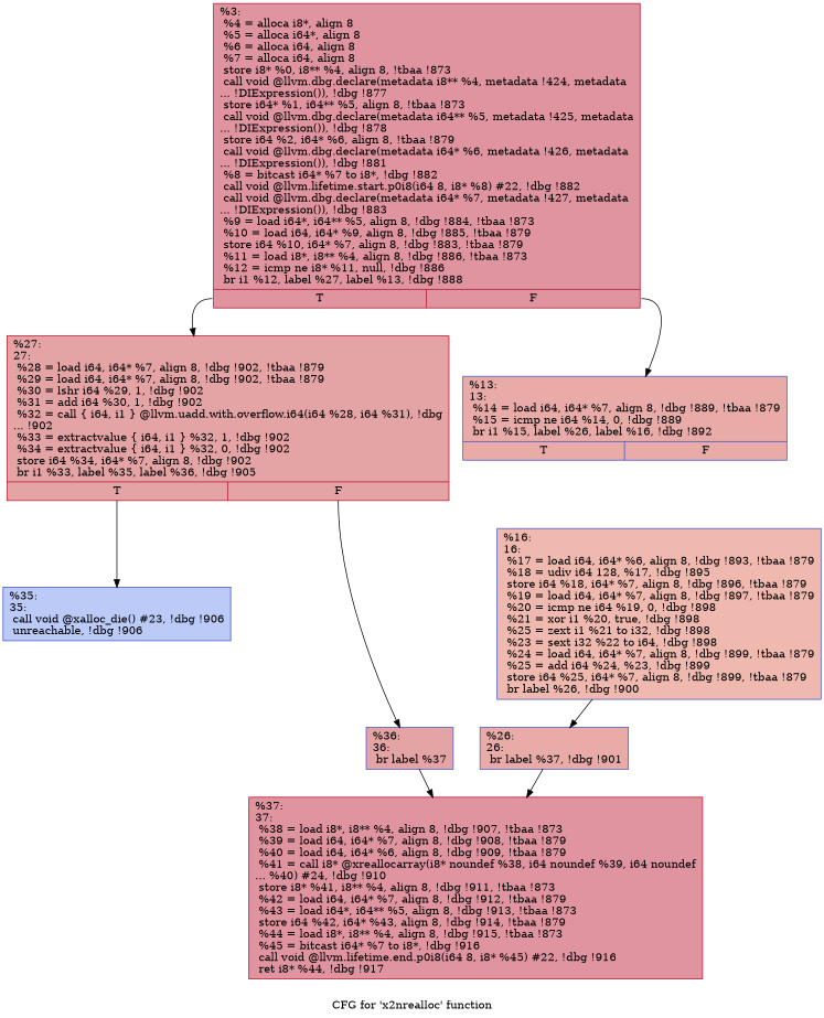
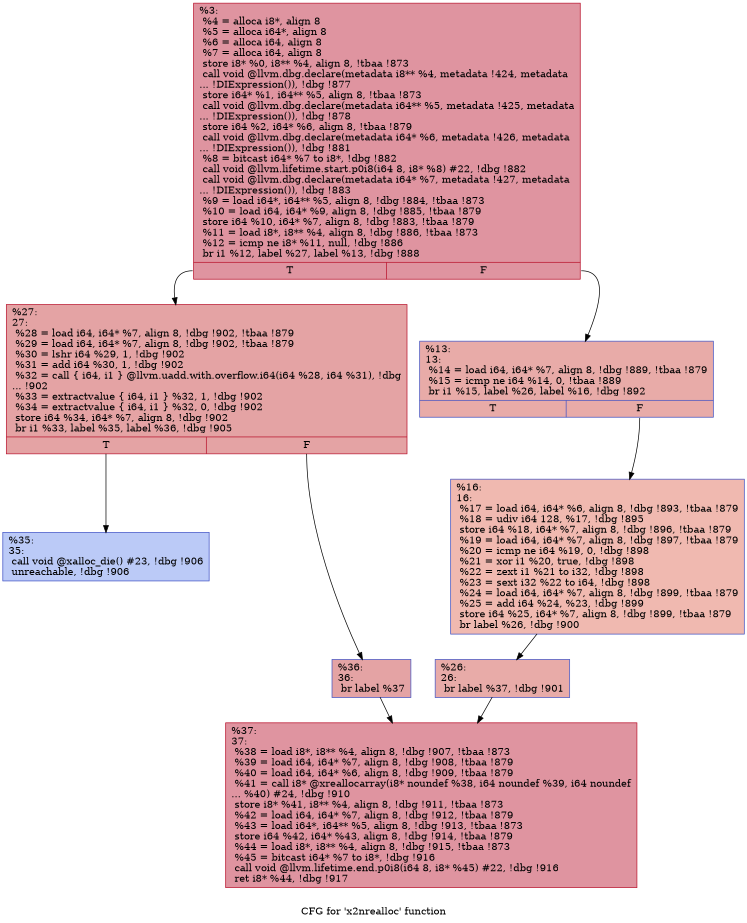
  digraph {
    label="CFG for 'x2nrealloc' function"
    node [color="#3d50c3ff" fillcolor="#b70d2870" shape=record style=filled]
    n1 [color="#b70d28ff" label="{%3:\l  %4 = alloca i8*, align 8\l  %5 = alloca i64*, align 8\l  %6 = alloca i64, align 8\l  %7 = alloca i64, align 8\l  store i8* %0, i8** %4, align 8, !tbaa !873\l  call void @llvm.dbg.declare(metadata i8** %4, metadata !424, metadata\l... !DIExpression()), !dbg !877\l  store i64* %1, i64** %5, align 8, !tbaa !873\l  call void @llvm.dbg.declare(metadata i64** %5, metadata !425, metadata\l... !DIExpression()), !dbg !878\l  store i64 %2, i64* %6, align 8, !tbaa !879\l  call void @llvm.dbg.declare(metadata i64* %6, metadata !426, metadata\l... !DIExpression()), !dbg !881\l  %8 = bitcast i64* %7 to i8*, !dbg !882\l  call void @llvm.lifetime.start.p0i8(i64 8, i8* %8) #22, !dbg !882\l  call void @llvm.dbg.declare(metadata i64* %7, metadata !427, metadata\l... !DIExpression()), !dbg !883\l  %9 = load i64*, i64** %5, align 8, !dbg !884, !tbaa !873\l  %10 = load i64, i64* %9, align 8, !dbg !885, !tbaa !879\l  store i64 %10, i64* %7, align 8, !dbg !883, !tbaa !879\l  %11 = load i8*, i8** %4, align 8, !dbg !886, !tbaa !873\l  %12 = icmp ne i8* %11, null, !dbg !886\l  br i1 %12, label %27, label %13, !dbg !888\l|{<s0>T|<s1>F}}"]
    n2 [color="#b70d28ff" fillcolor="#c32e3170" label="{%27:\l27:                                               \l  %28 = load i64, i64* %7, align 8, !dbg !902, !tbaa !879\l  %29 = load i64, i64* %7, align 8, !dbg !902, !tbaa !879\l  %30 = lshr i64 %29, 1, !dbg !902\l  %31 = add i64 %30, 1, !dbg !902\l  %32 = call \{ i64, i1 \} @llvm.uadd.with.overflow.i64(i64 %28, i64 %31), !dbg\l... !902\l  %33 = extractvalue \{ i64, i1 \} %32, 1, !dbg !902\l  %34 = extractvalue \{ i64, i1 \} %32, 0, !dbg !902\l  store i64 %34, i64* %7, align 8, !dbg !902\l  br i1 %33, label %35, label %36, !dbg !905\l|{<s0>T|<s1>F}}"]
-   n3 [fillcolor="#cc403a70" label="{%13:\l13:                                               \l  %14 = load i64, i64* %7, align 8, !dbg !889, !tbaa !879\l  %15 = icmp ne i64 %14, 0, !dbg !889\l  br i1 %15, label %26, label %16, !dbg !892\l|{<s0>T|<s1>F}}"]
+   n3 [fillcolor="#cc403a70" label="{%13:\l13:                                               \l  %14 = load i64, i64* %7, align 8, !dbg !889, !tbaa !879\l  %15 = icmp ne i64 %14, 0, !tbaa !889\l  br i1 %15, label %26, label %16, !dbg !892\l|{<s0>T|<s1>F}}"]
    n4 [fillcolor="#6687ed70" label="{%35:\l35:                                               \l  call void @xalloc_die() #23, !dbg !906\l  unreachable, !dbg !906\l}"]
    n5 [fillcolor="#c32e3170" label="{%36:\l36:                                               \l  br label %37\l}"]
-   n6 [fillcolor="#de614d70" label="{%16:\l16:                                               \l  %17 = load i64, i64* %6, align 8, !dbg !893, !tbaa !879\l  %18 = udiv i64 128, %17, !dbg !895\l  store i64 %18, i64* %7, align 8, !dbg !896, !tbaa !879\l  %19 = load i64, i64* %7, align 8, !dbg !897, !tbaa !879\l  %20 = icmp ne i64 %19, 0, !dbg !898\l  %21 = xor i1 %20, true, !dbg !898\l  %25 = zext i1 %21 to i32, !dbg !898\l  %23 = sext i32 %22 to i64, !dbg !898\l  %24 = load i64, i64* %7, align 8, !dbg !899, !tbaa !879\l  %25 = add i64 %24, %23, !dbg !899\l  store i64 %25, i64* %7, align 8, !dbg !899, !tbaa !879\l  br label %26, !dbg !900\l}"]
+   n6 [fillcolor="#de614d70" label="{%16:\l16:                                               \l  %17 = load i64, i64* %6, align 8, !dbg !893, !tbaa !879\l  %18 = udiv i64 128, %17, !dbg !895\l  store i64 %18, i64* %7, align 8, !dbg !896, !tbaa !879\l  %19 = load i64, i64* %7, align 8, !dbg !897, !tbaa !879\l  %20 = icmp ne i64 %19, 0, !dbg !898\l  %21 = xor i1 %20, true, !dbg !898\l  %22 = zext i1 %21 to i32, !dbg !898\l  %23 = sext i32 %22 to i64, !dbg !898\l  %24 = load i64, i64* %7, align 8, !dbg !899, !tbaa !879\l  %25 = add i64 %24, %23, !dbg !899\l  store i64 %25, i64* %7, align 8, !dbg !899, !tbaa !879\l  br label %26, !dbg !900\l}"]
    n7 [color="#b70d28ff" label="{%37:\l37:                                               \l  %38 = load i8*, i8** %4, align 8, !dbg !907, !tbaa !873\l  %39 = load i64, i64* %7, align 8, !dbg !908, !tbaa !879\l  %40 = load i64, i64* %6, align 8, !dbg !909, !tbaa !879\l  %41 = call i8* @xreallocarray(i8* noundef %38, i64 noundef %39, i64 noundef\l... %40) #24, !dbg !910\l  store i8* %41, i8** %4, align 8, !dbg !911, !tbaa !873\l  %42 = load i64, i64* %7, align 8, !dbg !912, !tbaa !879\l  %43 = load i64*, i64** %5, align 8, !dbg !913, !tbaa !873\l  store i64 %42, i64* %43, align 8, !dbg !914, !tbaa !879\l  %44 = load i8*, i8** %4, align 8, !dbg !915, !tbaa !873\l  %45 = bitcast i64* %7 to i8*, !dbg !916\l  call void @llvm.lifetime.end.p0i8(i64 8, i8* %45) #22, !dbg !916\l  ret i8* %44, !dbg !917\l}"]
    n8 [fillcolor="#cc403a70" label="{%26:\l26:                                               \l  br label %37, !dbg !901\l}"]
    n1 -> n2 [tailport=s0]
    n1 -> n3 [tailport=s1]
    n2 -> n4 [tailport=s0]
    n2 -> n5 [tailport=s1]
+   n3 -> n6 [tailport=s1]
    n5 -> n7
    n6 -> n8
    n8 -> n7
  }
